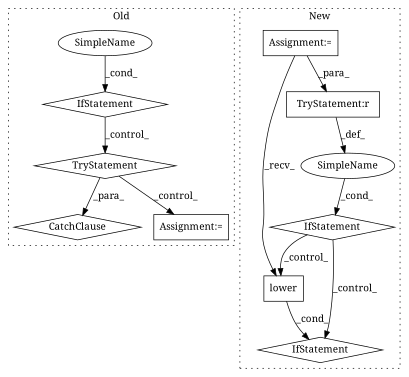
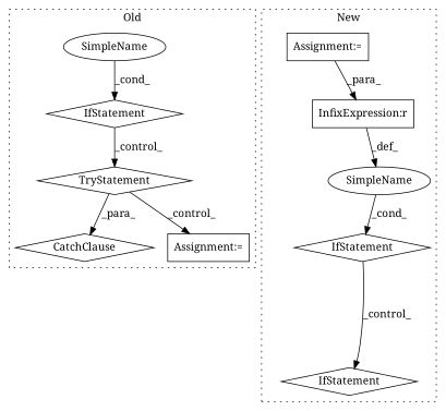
  digraph {
    fontname="Noto Serif"
    node [a=25 fontname="Noto Serif" l="4,2" shape=diamond]
    edge [fontname="Noto Serif"]
    n1 [a=54 l=4 label=TryStatement s=5783]
    n2 [a=12 l="13,2" label=CatchClause s="5863,5898"]
    n3 [a=42 l=24 label=SimpleName s=5749 shape=ellipse]
    n4 [label=IfStatement s="5745,5773"]
    n5 [a=7 l=1 label="Assignment:=" s=5804 shape=box]
-   n6 [a=32 l=7 label=lower s=6387 shape=box]
    n7 [label=IfStatement s="6205,6246"]
    n8 [a=42 label=SimpleName shape=ellipse l=""]
    n9 [label=IfStatement s="6402,6434"]
-   n10 [a=27 l=4 label="TryStatement:r" s=6216 shape=box]
+   n10 [a=27 l=4 label="InfixExpression:r" s=6216 shape=box]
    n11 [a=7 l=14 label="Assignment:=" s=6047 shape=box]
    subgraph cluster_1 {
      label=Old
      style=dotted
      n1
      n2
      n3
      n4
      n5
    }
    subgraph cluster_2 {
      label=New
      style=dotted
-     n6
      n7
      n8
      n9
      n10
      n11
    }
    n1 -> n2 [label=_para_]
    n1 -> n5 [label=_control_]
    n3 -> n4 [label=_cond_]
    n4 -> n1 [label=_control_]
-   n6 -> n9 [label=_cond_]
-   n7 -> n6 [label=_control_]
    n7 -> n9 [label=_control_]
    n8 -> n7 [label=_cond_]
    n10 -> n8 [label=_def_]
-   n11 -> n6 [label=_recv_]
    n11 -> n10 [label=_para_]
  }
